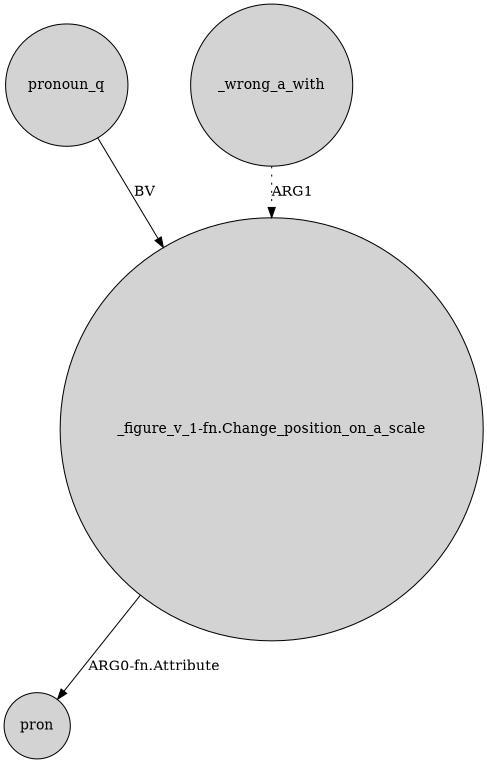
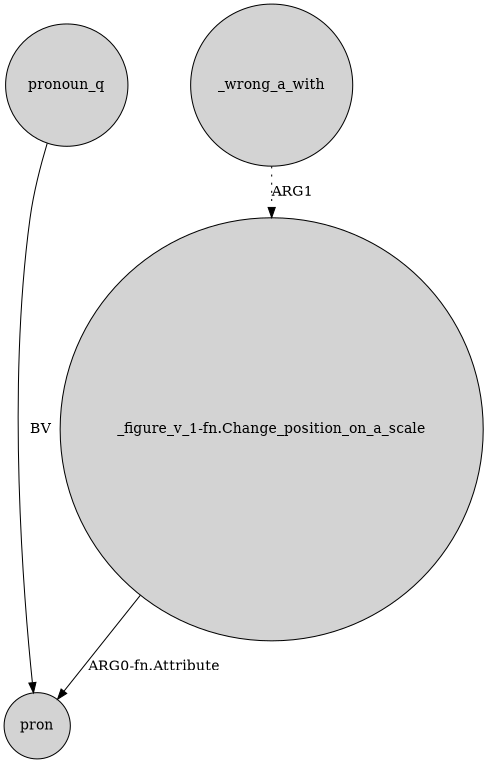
  digraph {
    node [shape=circle style=filled]
    edge [style=solid]
    pronoun_q
    pron
    _wrong_a_with
    "_figure_v_1-fn.Change_position_on_a_scale"
-   pronoun_q -> "_figure_v_1-fn.Change_position_on_a_scale" [label=BV]
+   pronoun_q -> pron [label=BV]
    _wrong_a_with -> "_figure_v_1-fn.Change_position_on_a_scale" [label=ARG1 style=dotted]
    "_figure_v_1-fn.Change_position_on_a_scale" -> pron [label="ARG0-fn.Attribute"]
  }
